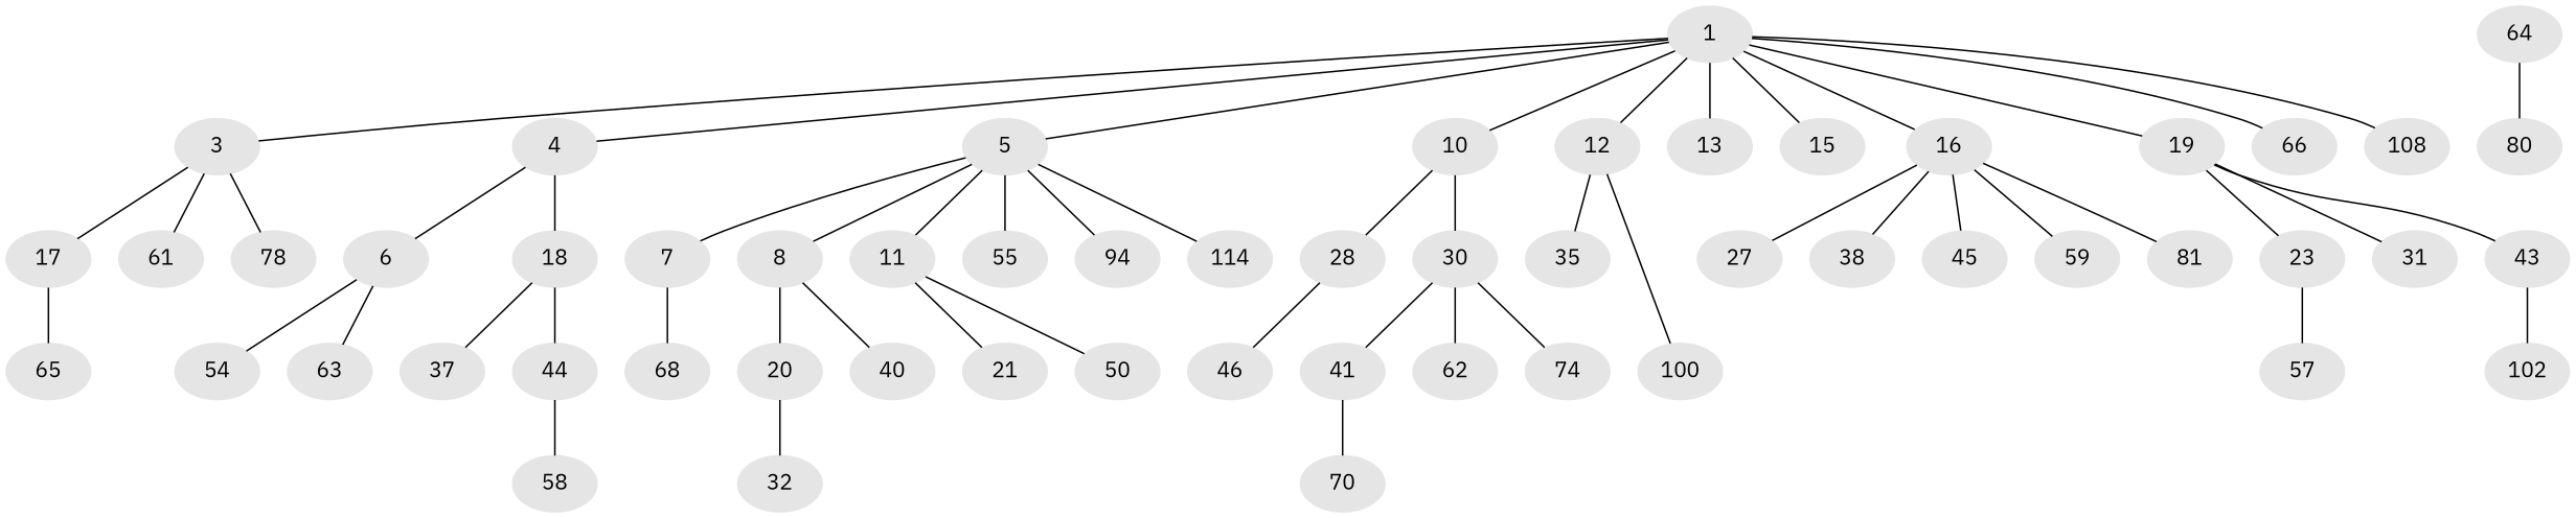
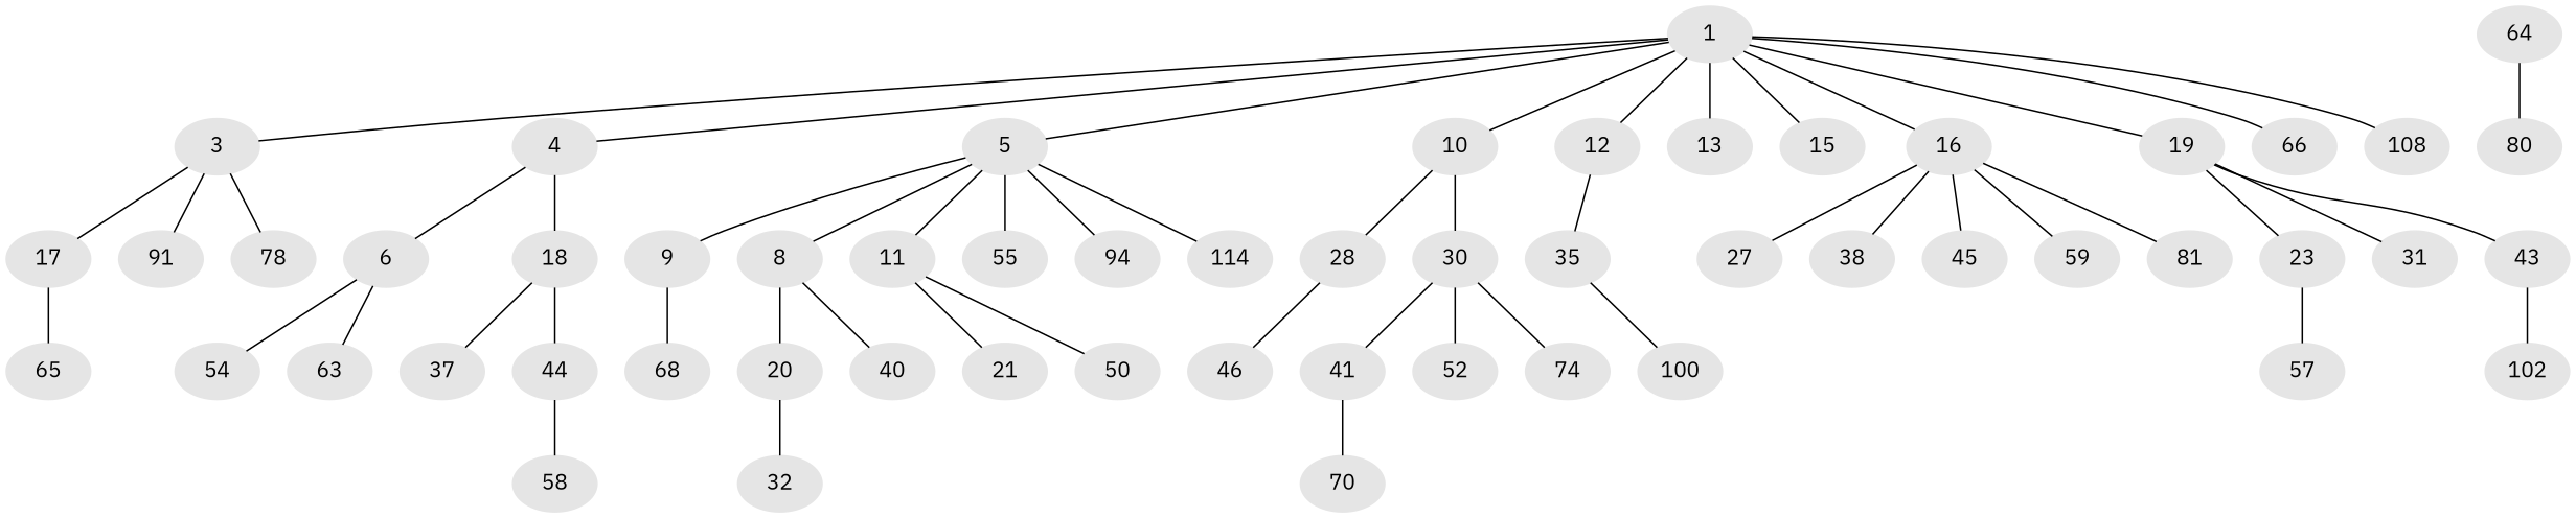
  graph {
    fontname="IBM Plex Sans"
    node [color=gray90 fontname="IBM Plex Sans" style=filled]
    edge [fontname="IBM Plex Sans"]
    1 [super="+2"]
    3 [super="+9+47"]
    4 [super="+33"]
    5
    10 [super="+101+91"]
    12 [super="+14+76"]
    13
    15 [super="+24"]
    16
    19 [super="+21+62"]
    66 [super="+115"]
    108
    17
-   61 [super="+75+72"]
+   61 [super="+75+72" label=91]
    78
    6 [super="+34+36"]
    18
-   7
+   7 [label=9]
    8
    11 [super="+87+51+22"]
    55
    94
    114
    28
    30
    35 [super="+60"]
    100
    27 [super="+84+92"]
    38 [super="+88"]
    45 [super="+89"]
    59
    81
    23 [super="+56+111+26"]
    31 [super="+39"]
    43 [super="+112"]
    65
    54
    63
    37 [super="+42+109"]
    44
    68
    20
    40 [super="+96+73"]
    n44 [label=21]
    50 [super="+107"]
    32 [super="+97"]
    46
    41
-   52 [label=62]
+   52
    74
    64
    80
    58 [super="+71"]
    57
    102
    70
    1 -- 3
    1 -- 4
    1 -- 5
    1 -- 10
    1 -- 12
    1 -- 13
    1 -- 15
    1 -- 16
    1 -- 19
    1 -- 66
    1 -- 108
    3 -- 17
    3 -- 61
    3 -- 78
    4 -- 6
    4 -- 18
    5 -- 7
    5 -- 8
    5 -- 11
    5 -- 55
    5 -- 94
    5 -- 114
    10 -- 28
    10 -- 30
    12 -- 35
-   12 -- 100
+   35 -- 100
    16 -- 27
    16 -- 38
    16 -- 45
    16 -- 59
    16 -- 81
    19 -- 23
    19 -- 31
    19 -- 43
    17 -- 65
    6 -- 54
    6 -- 63
    18 -- 37
    18 -- 44
    7 -- 68
    8 -- 20
    8 -- 40
    11 -- n44
    11 -- 50
    28 -- 46
    30 -- 41
    30 -- 52
    30 -- 74
    23 -- 57
    43 -- 102
    44 -- 58
    20 -- 32
    41 -- 70
    64 -- 80
  }
